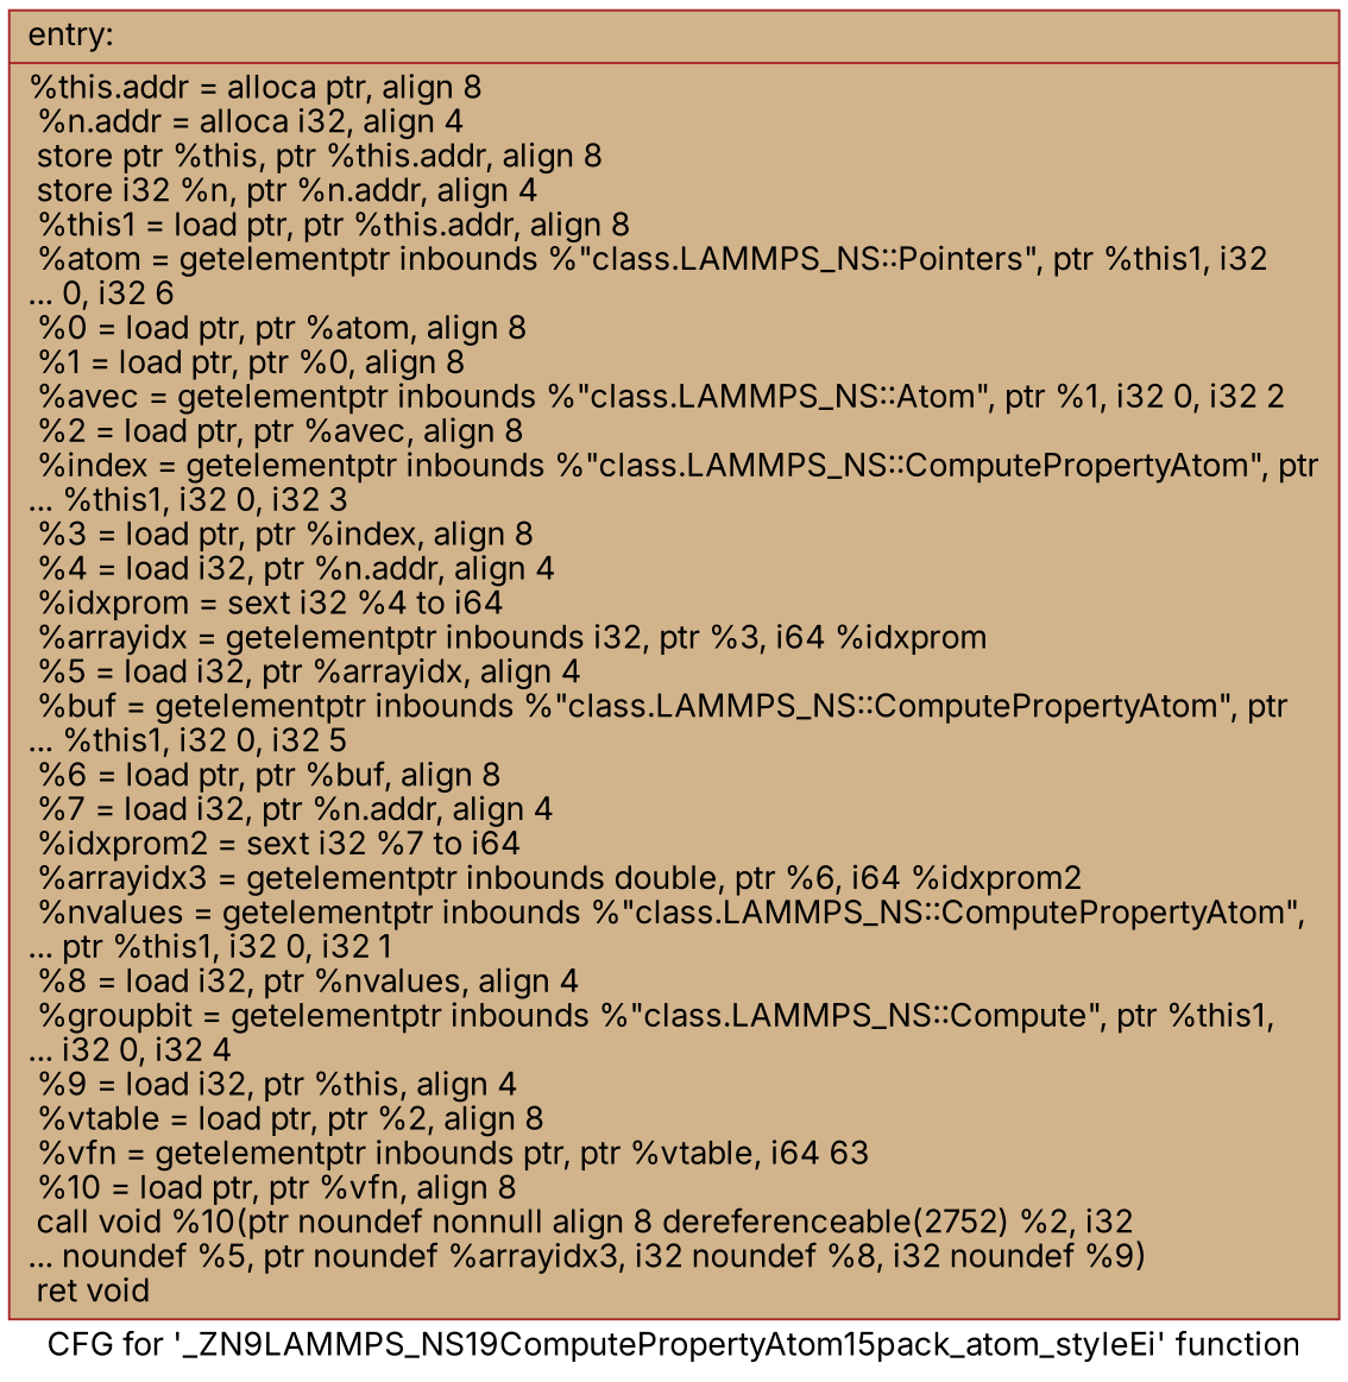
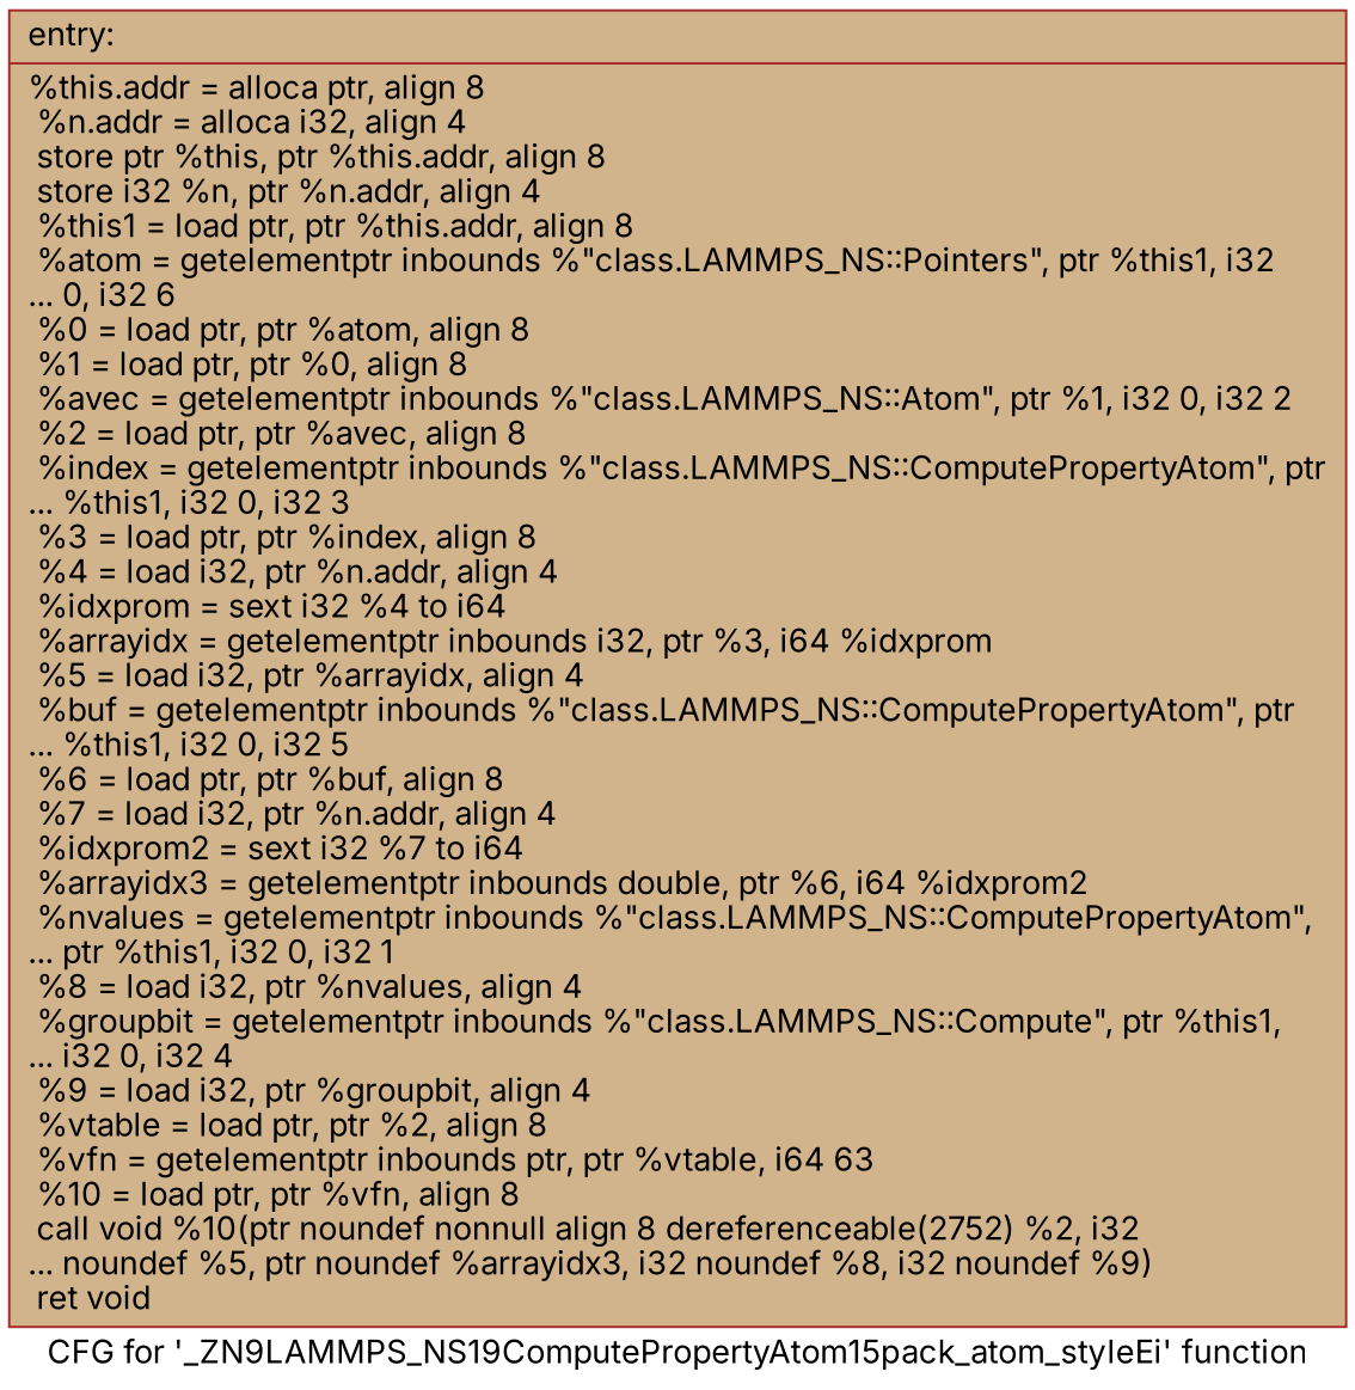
  digraph {
    label="CFG for '_ZN9LAMMPS_NS19ComputePropertyAtom15pack_atom_styleEi' function"
    fontname=Inter
-   n1 [color=brown fillcolor=tan fontname=Inter label="{entry:\l|  %this.addr = alloca ptr, align 8\l  %n.addr = alloca i32, align 4\l  store ptr %this, ptr %this.addr, align 8\l  store i32 %n, ptr %n.addr, align 4\l  %this1 = load ptr, ptr %this.addr, align 8\l  %atom = getelementptr inbounds %\"class.LAMMPS_NS::Pointers\", ptr %this1, i32\l... 0, i32 6\l  %0 = load ptr, ptr %atom, align 8\l  %1 = load ptr, ptr %0, align 8\l  %avec = getelementptr inbounds %\"class.LAMMPS_NS::Atom\", ptr %1, i32 0, i32 2\l  %2 = load ptr, ptr %avec, align 8\l  %index = getelementptr inbounds %\"class.LAMMPS_NS::ComputePropertyAtom\", ptr\l... %this1, i32 0, i32 3\l  %3 = load ptr, ptr %index, align 8\l  %4 = load i32, ptr %n.addr, align 4\l  %idxprom = sext i32 %4 to i64\l  %arrayidx = getelementptr inbounds i32, ptr %3, i64 %idxprom\l  %5 = load i32, ptr %arrayidx, align 4\l  %buf = getelementptr inbounds %\"class.LAMMPS_NS::ComputePropertyAtom\", ptr\l... %this1, i32 0, i32 5\l  %6 = load ptr, ptr %buf, align 8\l  %7 = load i32, ptr %n.addr, align 4\l  %idxprom2 = sext i32 %7 to i64\l  %arrayidx3 = getelementptr inbounds double, ptr %6, i64 %idxprom2\l  %nvalues = getelementptr inbounds %\"class.LAMMPS_NS::ComputePropertyAtom\",\l... ptr %this1, i32 0, i32 1\l  %8 = load i32, ptr %nvalues, align 4\l  %groupbit = getelementptr inbounds %\"class.LAMMPS_NS::Compute\", ptr %this1,\l... i32 0, i32 4\l  %9 = load i32, ptr %this, align 4\l  %vtable = load ptr, ptr %2, align 8\l  %vfn = getelementptr inbounds ptr, ptr %vtable, i64 63\l  %10 = load ptr, ptr %vfn, align 8\l  call void %10(ptr noundef nonnull align 8 dereferenceable(2752) %2, i32\l... noundef %5, ptr noundef %arrayidx3, i32 noundef %8, i32 noundef %9)\l  ret void\l}" shape=record style=filled]
+   n1 [color=brown fillcolor=tan fontname=Inter label="{entry:\l|  %this.addr = alloca ptr, align 8\l  %n.addr = alloca i32, align 4\l  store ptr %this, ptr %this.addr, align 8\l  store i32 %n, ptr %n.addr, align 4\l  %this1 = load ptr, ptr %this.addr, align 8\l  %atom = getelementptr inbounds %\"class.LAMMPS_NS::Pointers\", ptr %this1, i32\l... 0, i32 6\l  %0 = load ptr, ptr %atom, align 8\l  %1 = load ptr, ptr %0, align 8\l  %avec = getelementptr inbounds %\"class.LAMMPS_NS::Atom\", ptr %1, i32 0, i32 2\l  %2 = load ptr, ptr %avec, align 8\l  %index = getelementptr inbounds %\"class.LAMMPS_NS::ComputePropertyAtom\", ptr\l... %this1, i32 0, i32 3\l  %3 = load ptr, ptr %index, align 8\l  %4 = load i32, ptr %n.addr, align 4\l  %idxprom = sext i32 %4 to i64\l  %arrayidx = getelementptr inbounds i32, ptr %3, i64 %idxprom\l  %5 = load i32, ptr %arrayidx, align 4\l  %buf = getelementptr inbounds %\"class.LAMMPS_NS::ComputePropertyAtom\", ptr\l... %this1, i32 0, i32 5\l  %6 = load ptr, ptr %buf, align 8\l  %7 = load i32, ptr %n.addr, align 4\l  %idxprom2 = sext i32 %7 to i64\l  %arrayidx3 = getelementptr inbounds double, ptr %6, i64 %idxprom2\l  %nvalues = getelementptr inbounds %\"class.LAMMPS_NS::ComputePropertyAtom\",\l... ptr %this1, i32 0, i32 1\l  %8 = load i32, ptr %nvalues, align 4\l  %groupbit = getelementptr inbounds %\"class.LAMMPS_NS::Compute\", ptr %this1,\l... i32 0, i32 4\l  %9 = load i32, ptr %groupbit, align 4\l  %vtable = load ptr, ptr %2, align 8\l  %vfn = getelementptr inbounds ptr, ptr %vtable, i64 63\l  %10 = load ptr, ptr %vfn, align 8\l  call void %10(ptr noundef nonnull align 8 dereferenceable(2752) %2, i32\l... noundef %5, ptr noundef %arrayidx3, i32 noundef %8, i32 noundef %9)\l  ret void\l}" shape=record style=filled]
  }
